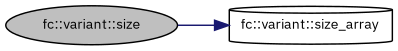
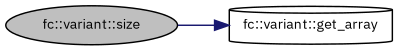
  digraph {
    rankdir=LR
    fontname="IBM Plex Sans"
    node [color=black fontname="IBM Plex Sans" fontsize=10 style=filled]
    n1 [fillcolor=grey75 fontcolor=black height=0.2 label="fc::variant::size" shape=ellipse width=0.4]
-   n2 [fillcolor=white height=0.2 label="fc::variant::size_array" shape=cylinder width=0.4]
+   n2 [fillcolor=white height=0.2 label="fc::variant::get_array" shape=cylinder width=0.4]
    n1 -> n2 [color=midnightblue fontname="IBM Plex Sans" fontsize=10 labelfontname=Helvetica labelfontsize=10 style=solid]
  }
